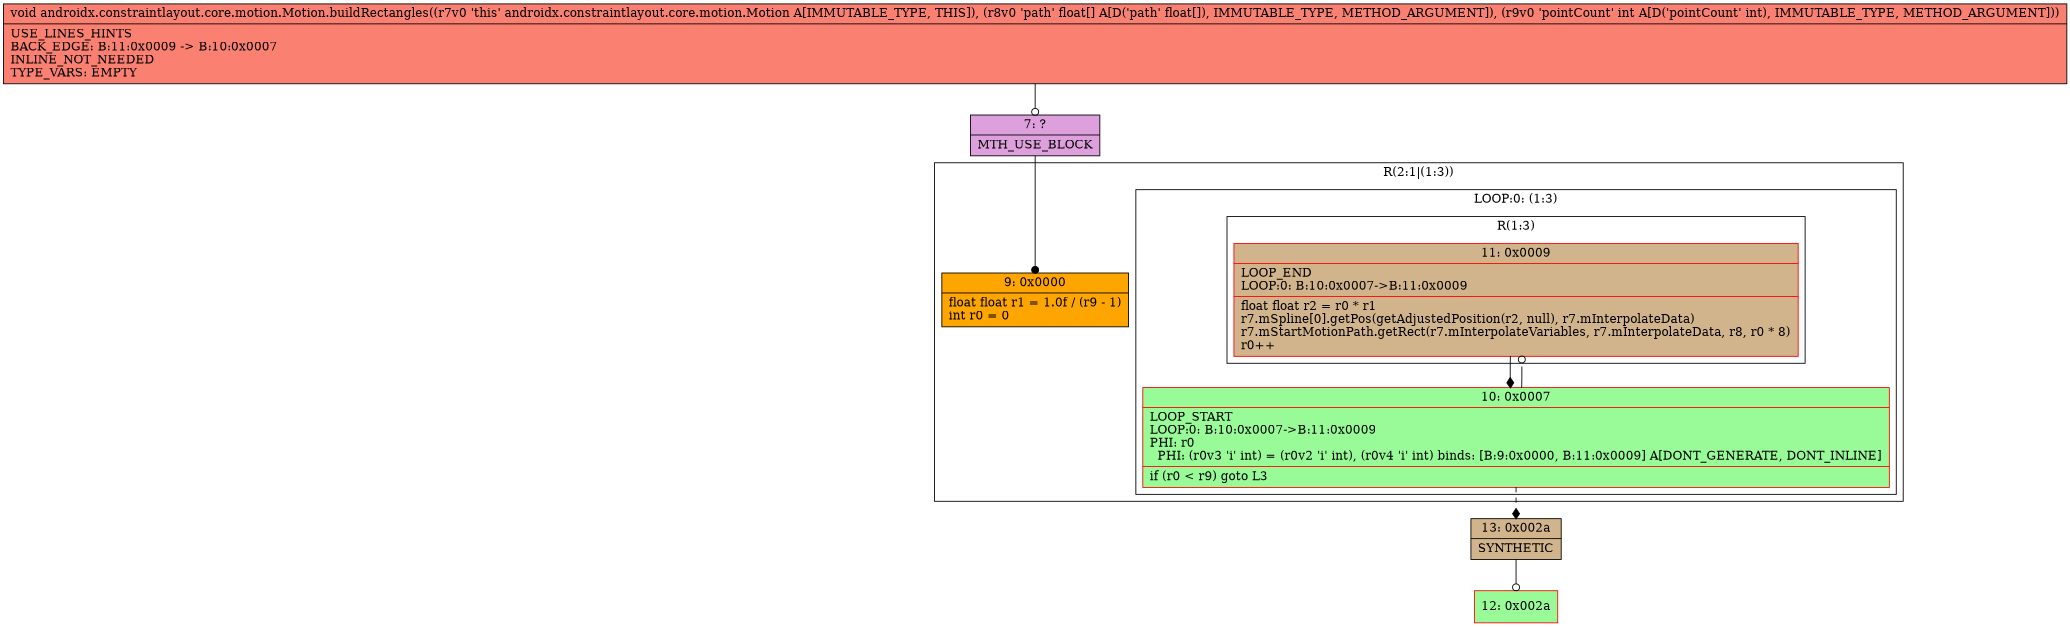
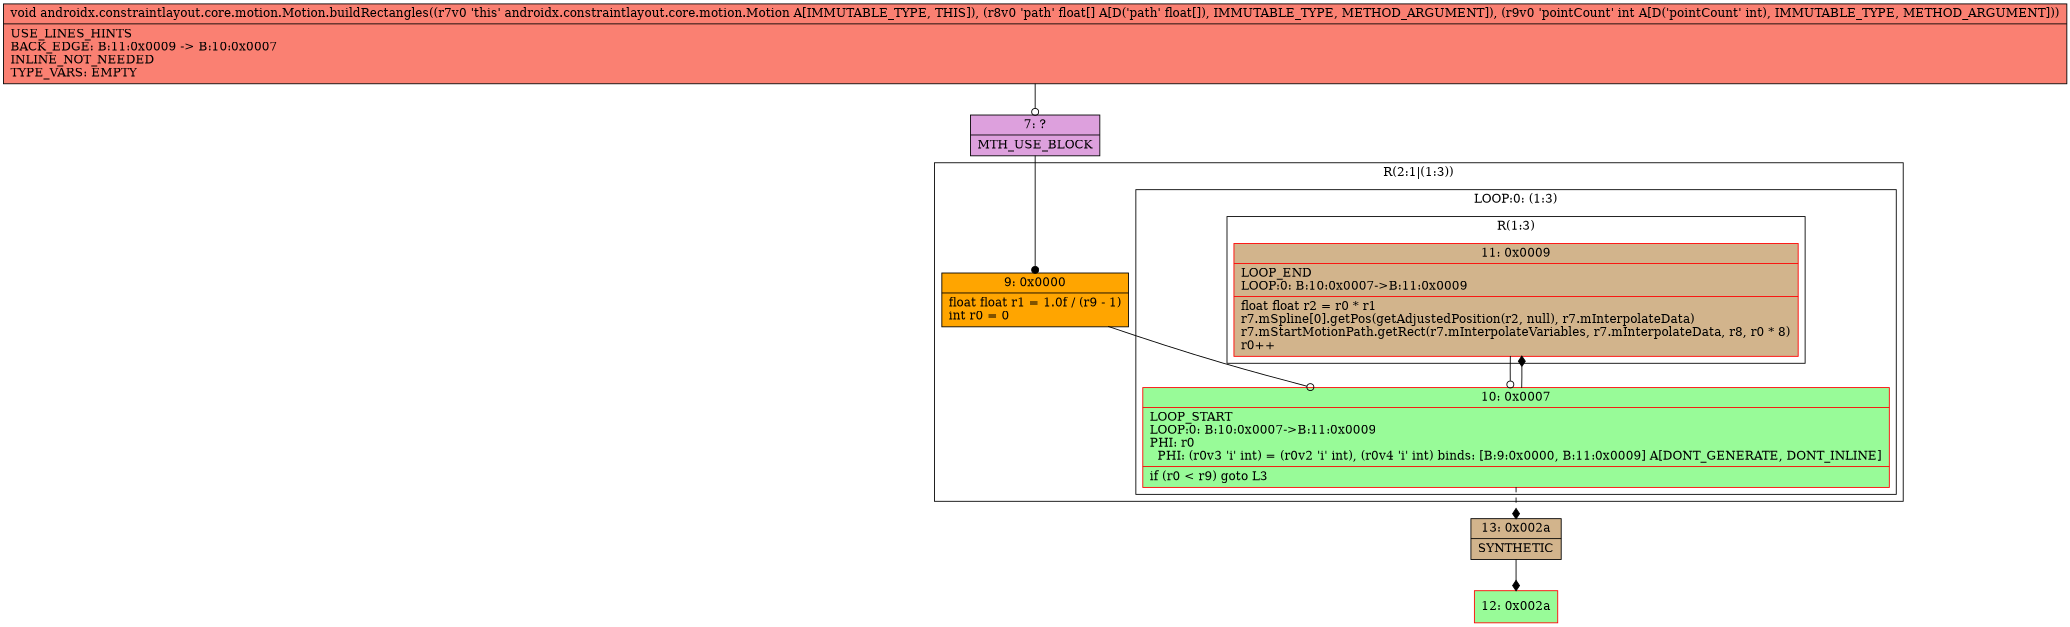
  digraph {
    node [color=black fillcolor=tan shape=record style=filled]
    edge [arrowhead=odot]
    n1 [color=red label="{11\:\ 0x0009|LOOP_END\lLOOP:0: B:10:0x0007\-\>B:11:0x0009\l|float float r2 = r0 * r1\lr7.mSpline[0].getPos(getAdjustedPosition(r2, null), r7.mInterpolateData)\lr7.mStartMotionPath.getRect(r7.mInterpolateVariables, r7.mInterpolateData, r8, r0 * 8)\lr0++\l}"]
    n2 [color=red fillcolor=palegreen label="{10\:\ 0x0007|LOOP_START\lLOOP:0: B:10:0x0007\-\>B:11:0x0009\lPHI: r0 \l  PHI: (r0v3 'i' int) = (r0v2 'i' int), (r0v4 'i' int) binds: [B:9:0x0000, B:11:0x0009] A[DONT_GENERATE, DONT_INLINE]\l|if (r0 \< r9) goto L3\l}"]
    n3 [fillcolor=orange label="{9\:\ 0x0000|float float r1 = 1.0f \/ (r9 \- 1)\lint r0 = 0\l}"]
    n4 [label="{13\:\ 0x002a|SYNTHETIC\l}"]
    n5 [color=red fillcolor=palegreen label="{12\:\ 0x002a}"]
    n6 [fillcolor=plum label="{7\:\ ?|MTH_USE_BLOCK\l}"]
    n7 [fillcolor=salmon label="{void androidx.constraintlayout.core.motion.Motion.buildRectangles((r7v0 'this' androidx.constraintlayout.core.motion.Motion A[IMMUTABLE_TYPE, THIS]), (r8v0 'path' float[] A[D('path' float[]), IMMUTABLE_TYPE, METHOD_ARGUMENT]), (r9v0 'pointCount' int A[D('pointCount' int), IMMUTABLE_TYPE, METHOD_ARGUMENT]))  | USE_LINES_HINTS\lBACK_EDGE: B:11:0x0009 \-\> B:10:0x0007\lINLINE_NOT_NEEDED\lTYPE_VARS: EMPTY\l}"]
    subgraph cluster_1 {
      label="R(2:1|(1:3))"
      n3
      subgraph cluster_2 {
        label="LOOP:0: (1:3)"
        n2
        subgraph cluster_3 {
          label="R(1:3)"
          n1
        }
      }
    }
-   n1 -> n2 [arrowhead=diamond]
-   n2 -> n1
+   n1 -> n2
+   n2 -> n1 [arrowhead=diamond]
    n2 -> n4 [arrowhead=diamond style=dashed]
-   n4 -> n5
+   n3 -> n2
+   n4 -> n5 [arrowhead=diamond]
    n6 -> n3 [arrowhead=dot]
    n7 -> n6
  }
